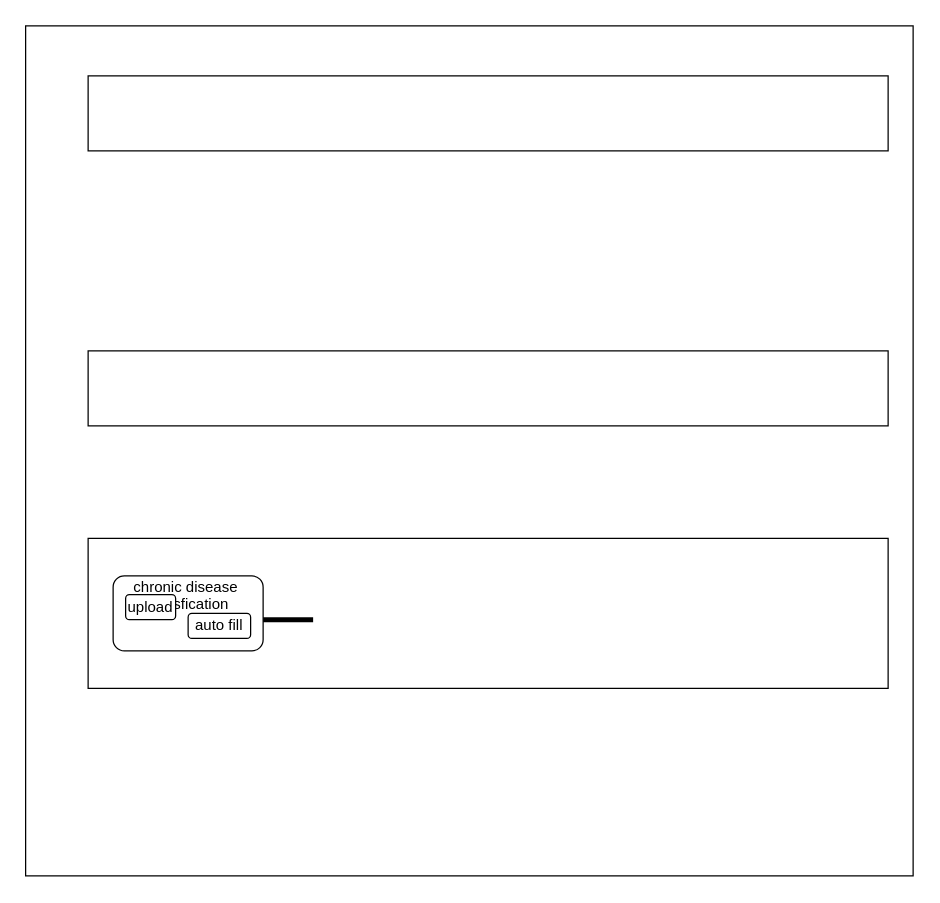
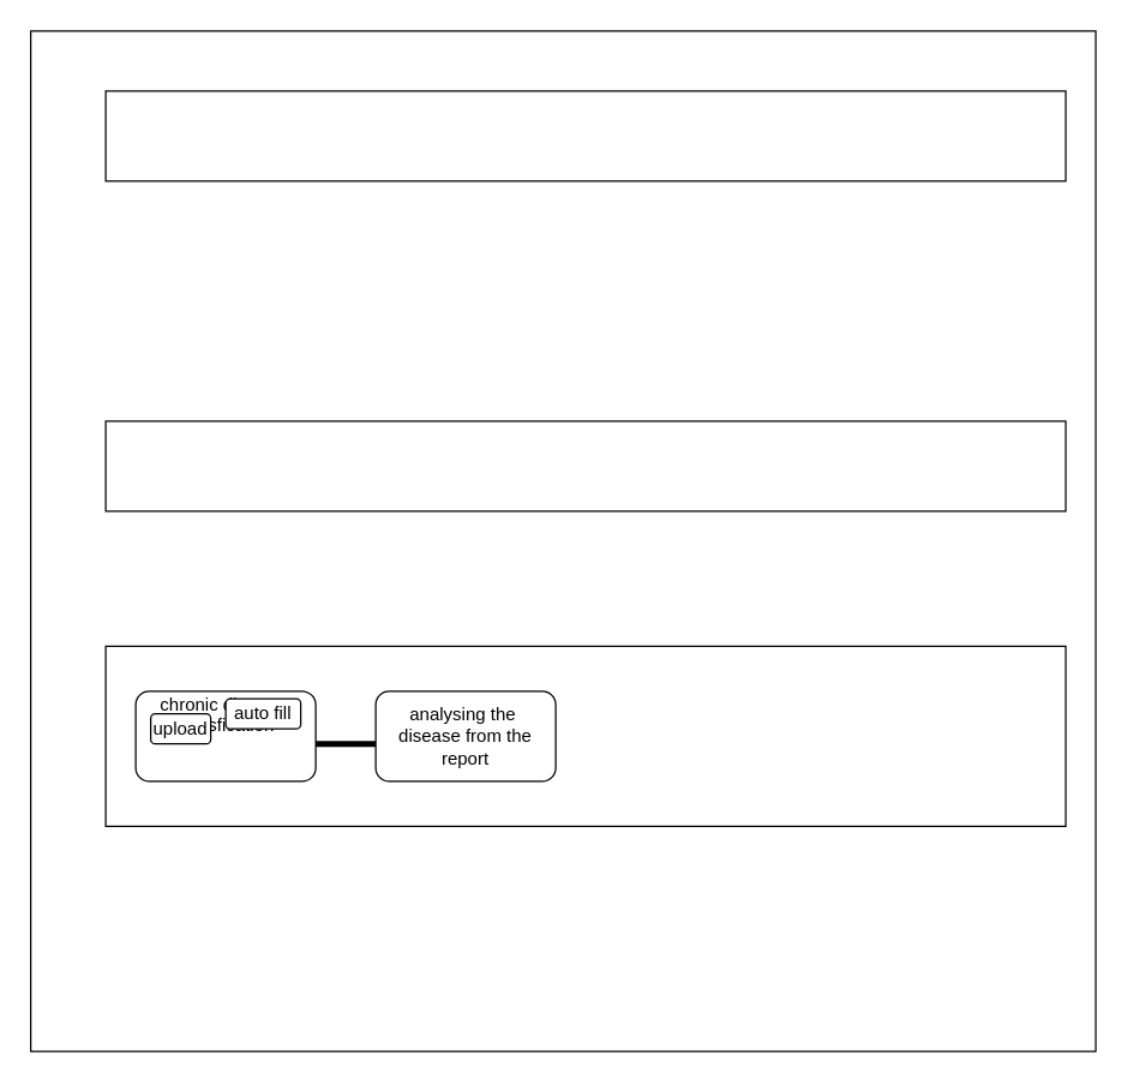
  <mxCell id="0" />
  <mxCell id="1" parent="0" />
  <mxCell id="2" value="" style="rounded=0;whiteSpace=wrap;html=1;" vertex="1" parent="1"><mxGeometry x="20" y="20" width="710" height="680" as="geometry" /></mxCell>
  <mxCell id="3" value="" style="rounded=0;whiteSpace=wrap;html=1;" vertex="1" parent="1"><mxGeometry x="70" y="60" width="640" height="60" as="geometry" /></mxCell>
  <mxCell id="4" value="" style="rounded=0;whiteSpace=wrap;html=1;" vertex="1" parent="1"><mxGeometry x="70" y="280" width="640" height="60" as="geometry" /></mxCell>
  <mxCell id="5" value="" style="rounded=0;whiteSpace=wrap;html=1;" vertex="1" parent="1"><mxGeometry x="70" y="430" width="640" height="120" as="geometry" /></mxCell>
  <mxCell id="6" value="chronic disease&amp;nbsp;&lt;div&gt;classfication&lt;/div&gt;&lt;div&gt;&lt;br&gt;&lt;/div&gt;&lt;div&gt;&lt;br&gt;&lt;/div&gt;" style="rounded=1;whiteSpace=wrap;html=1;" vertex="1" parent="1"><mxGeometry x="90" y="460" width="120" height="60" as="geometry" /></mxCell>
  <mxCell id="7" value="upload" style="rounded=1;whiteSpace=wrap;html=1;" vertex="1" parent="1"><mxGeometry x="100" y="475" width="40" height="20" as="geometry" /></mxCell>
- <mxCell id="8" value="auto fill" style="rounded=1;whiteSpace=wrap;html=1;" vertex="1" parent="1"><mxGeometry x="150" y="490" width="50" height="20" as="geometry" /></mxCell>
+ <mxCell id="8" value="auto fill" style="rounded=1;whiteSpace=wrap;html=1;" vertex="1" parent="1"><mxGeometry x="150" y="465" width="50" height="20" as="geometry" /></mxCell>
  <mxCell id="9" value="" style="line;strokeWidth=4;html=1;perimeter=backbonePerimeter;points=[];outlineConnect=0;" vertex="1" parent="1"><mxGeometry x="210" y="490" width="40" height="10" as="geometry" /></mxCell>
+ <mxCell id="10" value="analysing the&amp;nbsp;&lt;div&gt;disease from the report&lt;/div&gt;" style="rounded=1;whiteSpace=wrap;html=1;" vertex="1" parent="1"><mxGeometry x="250" y="460" width="120" height="60" as="geometry" /></mxCell>
